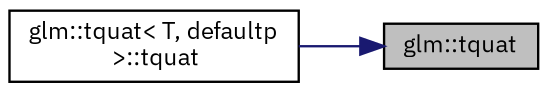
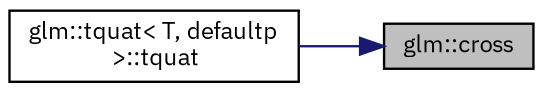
  digraph {
    rankdir=RL
    fontname="IBM Plex Sans"
    node [color=black fontname="IBM Plex Sans" fontsize=10 shape=record style=filled]
-   n1 [fillcolor=grey75 fontcolor=black height=0.2 label="glm::tquat" width=0.4]
+   n1 [fillcolor=grey75 fontcolor=black height=0.2 label="glm::cross" width=0.4]
    n2 [fillcolor=white height=0.2 label="glm::tquat\< T, defaultp\l \>::tquat" width=0.4]
    n1 -> n2 [color=midnightblue dir=back fontname="IBM Plex Sans" fontsize=10 labelfontname=Helvetica labelfontsize=10 style=solid]
  }
